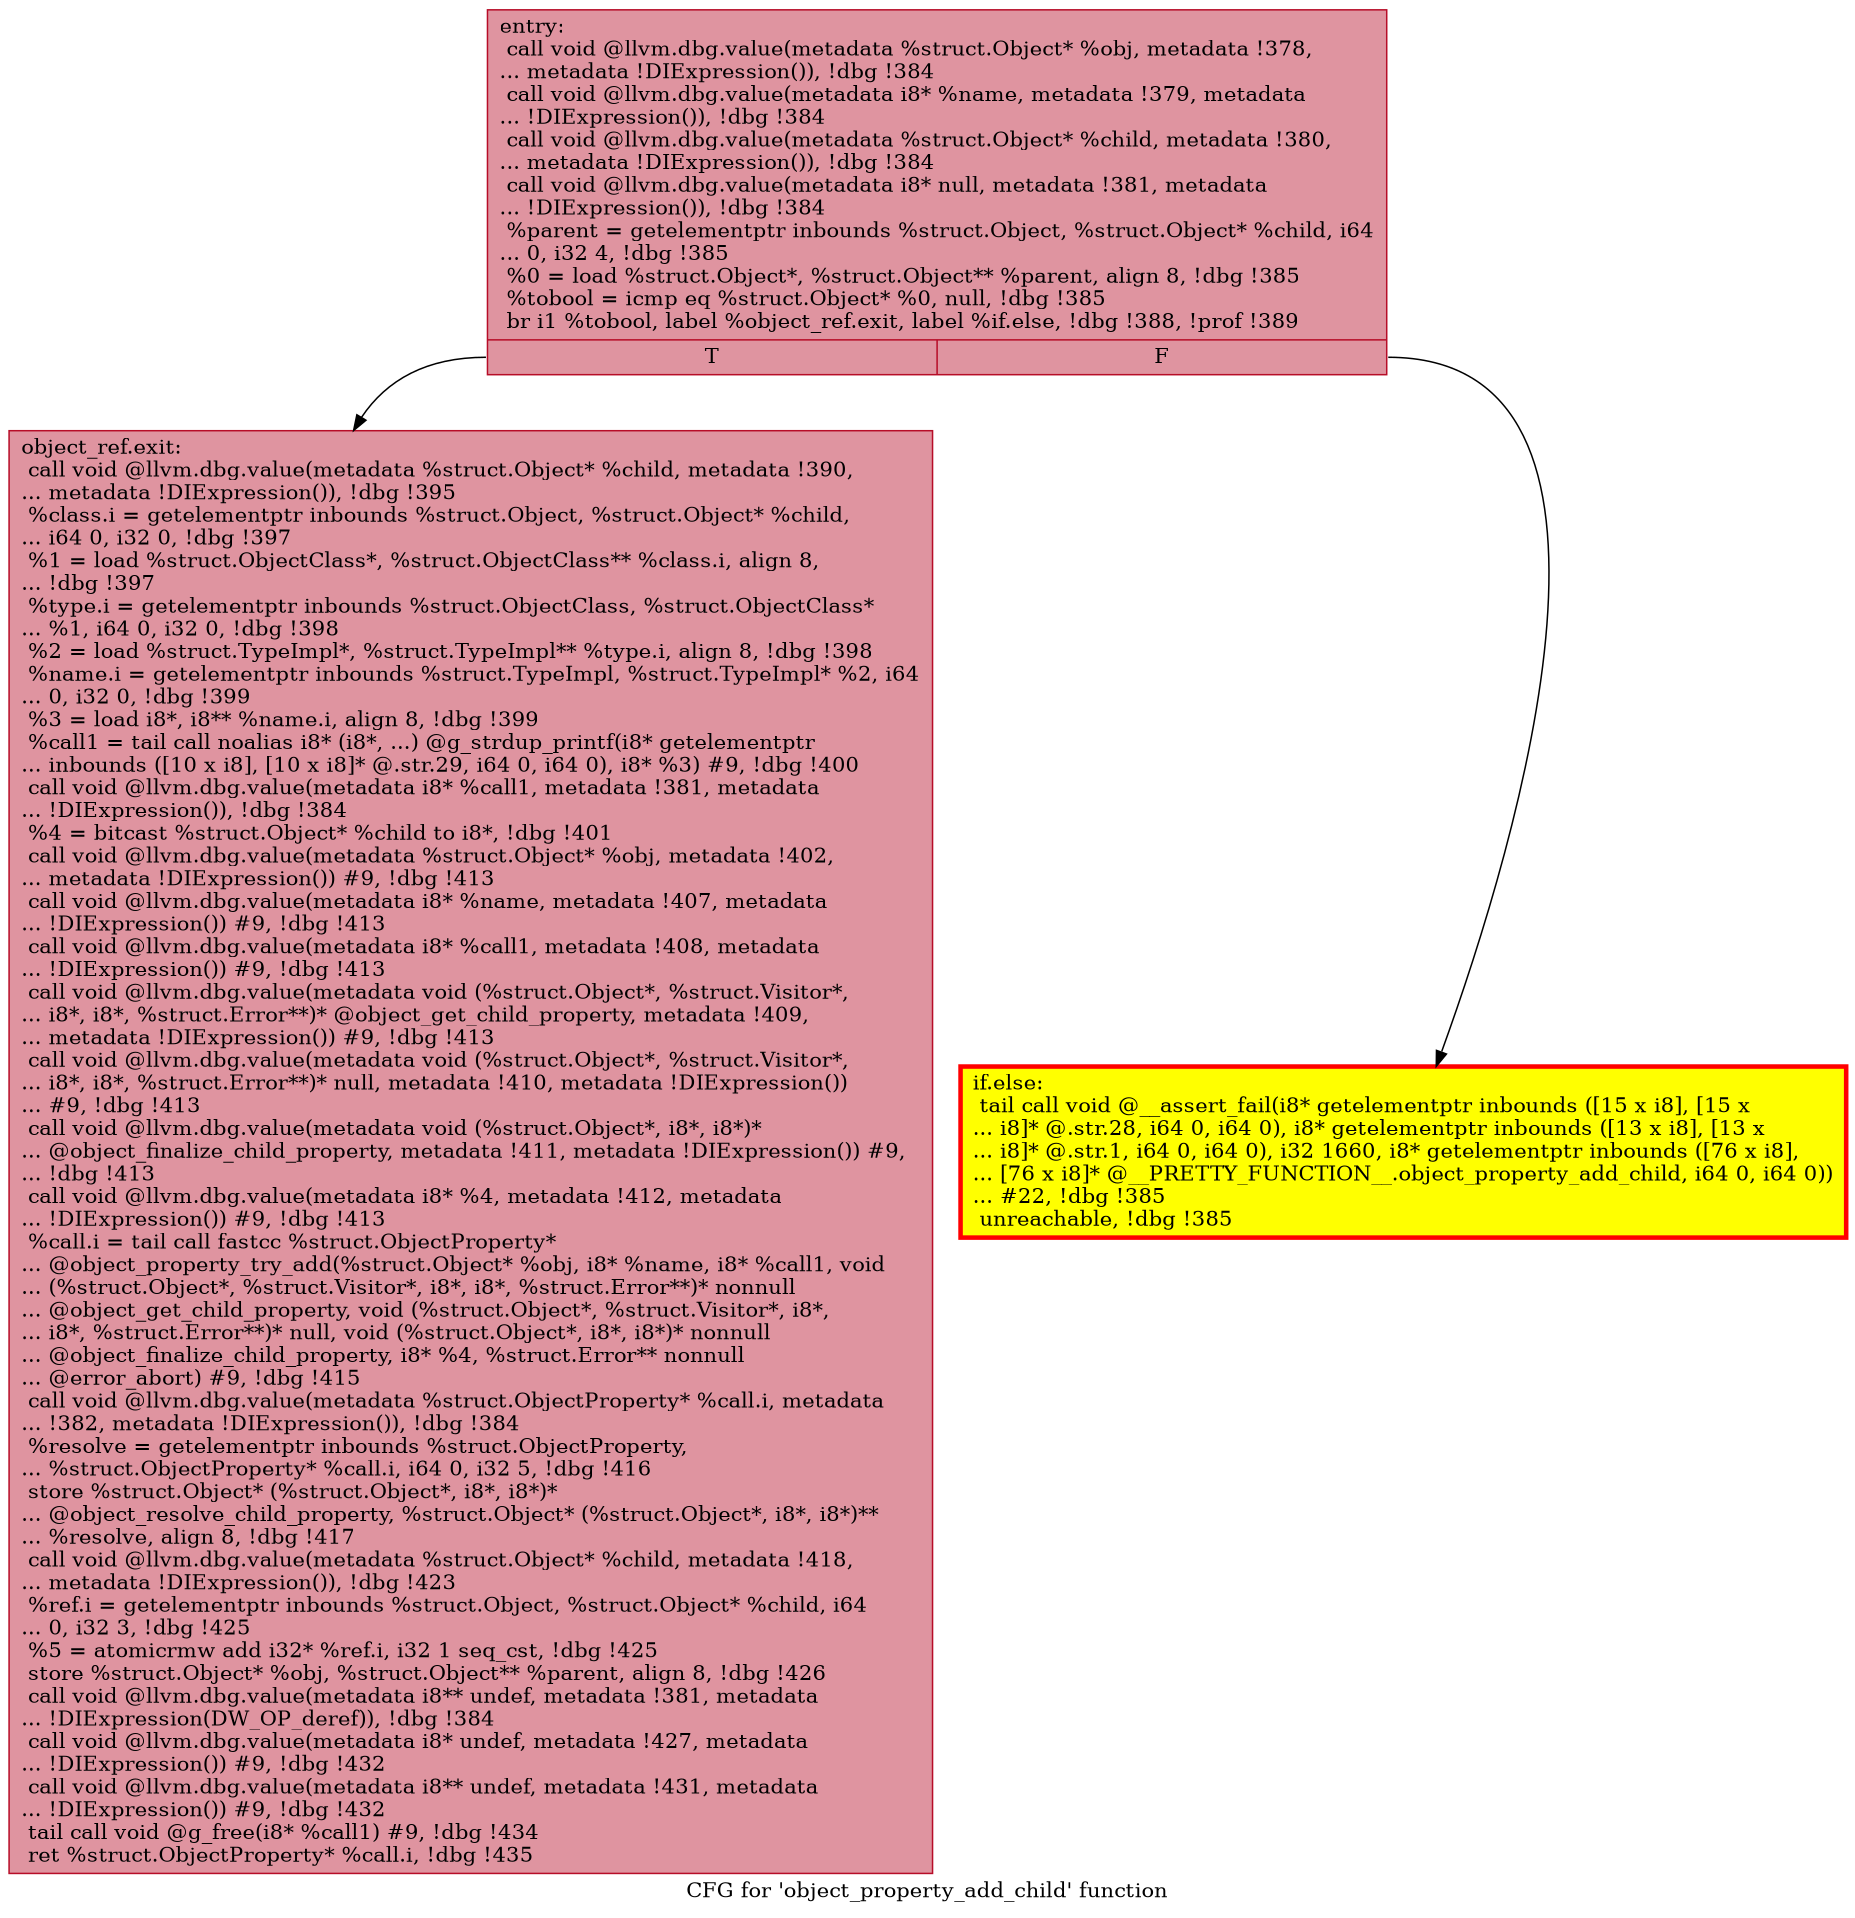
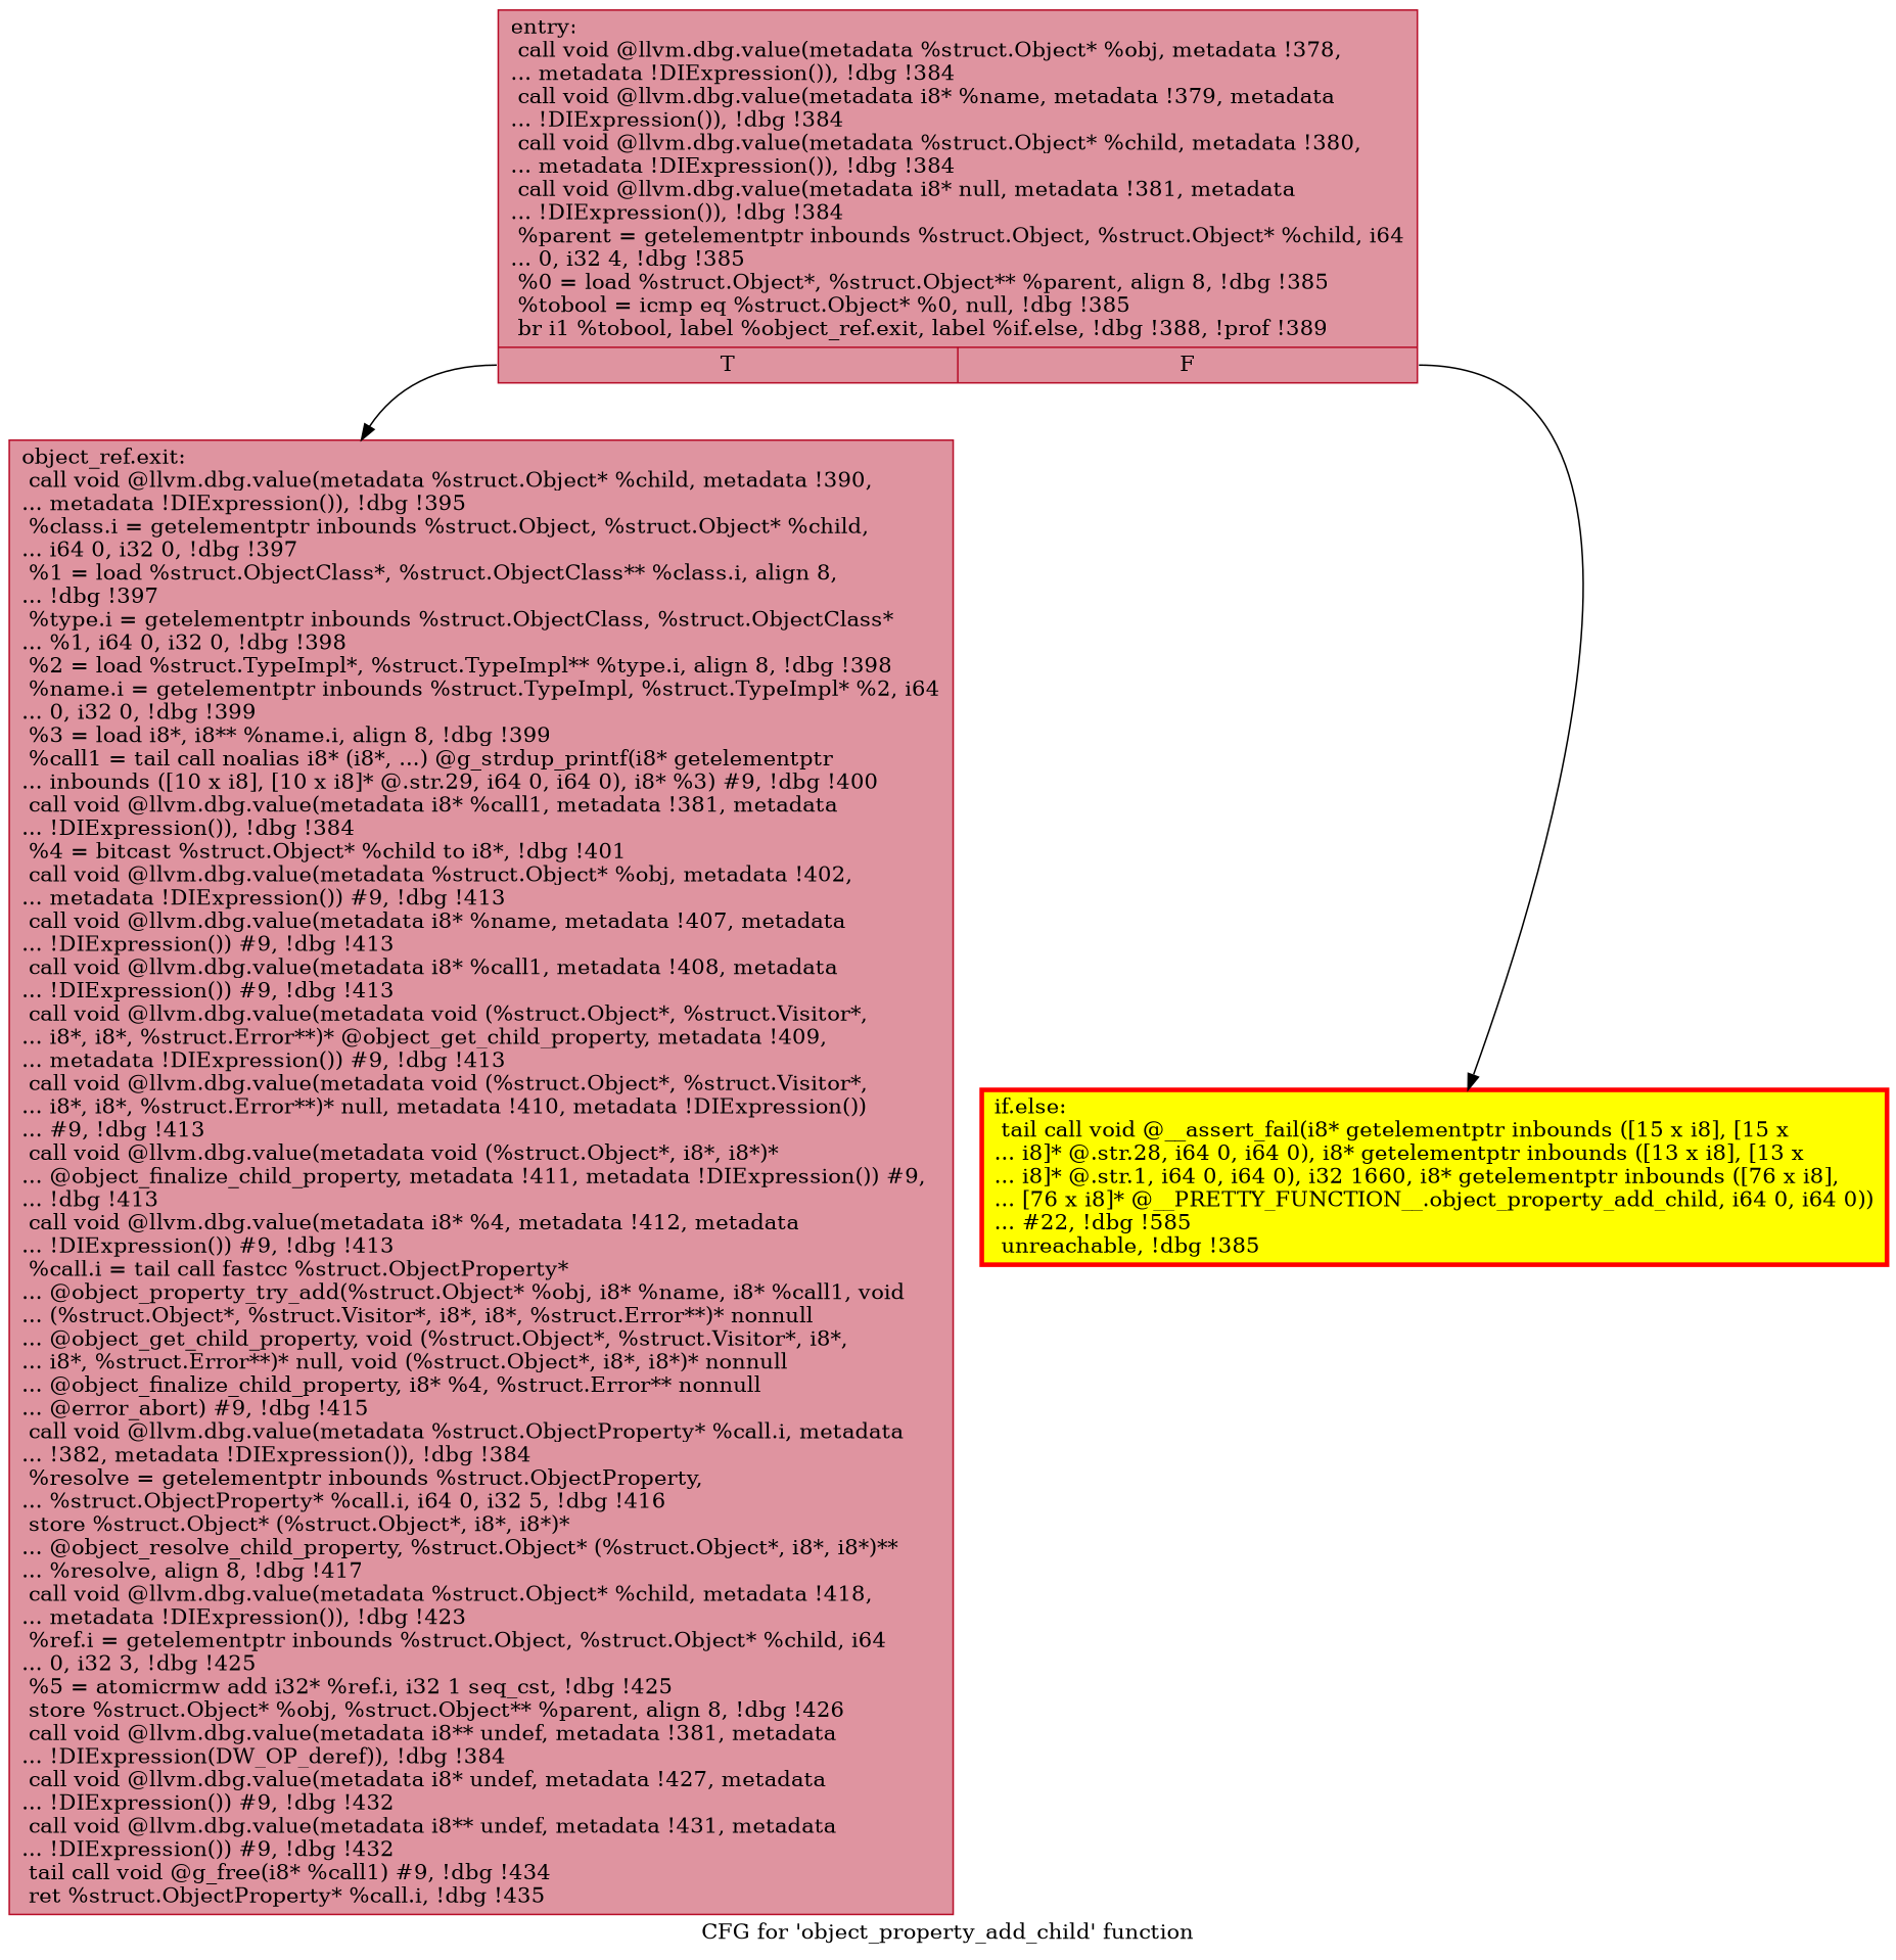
  digraph {
    label="CFG for 'object_property_add_child' function"
    node [color="#b70d28ff" fillcolor="#b70d2870" shape=record style=filled]
    n1 [label="{entry:\l  call void @llvm.dbg.value(metadata %struct.Object* %obj, metadata !378,\l... metadata !DIExpression()), !dbg !384\l  call void @llvm.dbg.value(metadata i8* %name, metadata !379, metadata\l... !DIExpression()), !dbg !384\l  call void @llvm.dbg.value(metadata %struct.Object* %child, metadata !380,\l... metadata !DIExpression()), !dbg !384\l  call void @llvm.dbg.value(metadata i8* null, metadata !381, metadata\l... !DIExpression()), !dbg !384\l  %parent = getelementptr inbounds %struct.Object, %struct.Object* %child, i64\l... 0, i32 4, !dbg !385\l  %0 = load %struct.Object*, %struct.Object** %parent, align 8, !dbg !385\l  %tobool = icmp eq %struct.Object* %0, null, !dbg !385\l  br i1 %tobool, label %object_ref.exit, label %if.else, !dbg !388, !prof !389\l|{<s0>T|<s1>F}}"]
    n2 [label="{object_ref.exit:                                  \l  call void @llvm.dbg.value(metadata %struct.Object* %child, metadata !390,\l... metadata !DIExpression()), !dbg !395\l  %class.i = getelementptr inbounds %struct.Object, %struct.Object* %child,\l... i64 0, i32 0, !dbg !397\l  %1 = load %struct.ObjectClass*, %struct.ObjectClass** %class.i, align 8,\l... !dbg !397\l  %type.i = getelementptr inbounds %struct.ObjectClass, %struct.ObjectClass*\l... %1, i64 0, i32 0, !dbg !398\l  %2 = load %struct.TypeImpl*, %struct.TypeImpl** %type.i, align 8, !dbg !398\l  %name.i = getelementptr inbounds %struct.TypeImpl, %struct.TypeImpl* %2, i64\l... 0, i32 0, !dbg !399\l  %3 = load i8*, i8** %name.i, align 8, !dbg !399\l  %call1 = tail call noalias i8* (i8*, ...) @g_strdup_printf(i8* getelementptr\l... inbounds ([10 x i8], [10 x i8]* @.str.29, i64 0, i64 0), i8* %3) #9, !dbg !400\l  call void @llvm.dbg.value(metadata i8* %call1, metadata !381, metadata\l... !DIExpression()), !dbg !384\l  %4 = bitcast %struct.Object* %child to i8*, !dbg !401\l  call void @llvm.dbg.value(metadata %struct.Object* %obj, metadata !402,\l... metadata !DIExpression()) #9, !dbg !413\l  call void @llvm.dbg.value(metadata i8* %name, metadata !407, metadata\l... !DIExpression()) #9, !dbg !413\l  call void @llvm.dbg.value(metadata i8* %call1, metadata !408, metadata\l... !DIExpression()) #9, !dbg !413\l  call void @llvm.dbg.value(metadata void (%struct.Object*, %struct.Visitor*,\l... i8*, i8*, %struct.Error**)* @object_get_child_property, metadata !409,\l... metadata !DIExpression()) #9, !dbg !413\l  call void @llvm.dbg.value(metadata void (%struct.Object*, %struct.Visitor*,\l... i8*, i8*, %struct.Error**)* null, metadata !410, metadata !DIExpression())\l... #9, !dbg !413\l  call void @llvm.dbg.value(metadata void (%struct.Object*, i8*, i8*)*\l... @object_finalize_child_property, metadata !411, metadata !DIExpression()) #9,\l... !dbg !413\l  call void @llvm.dbg.value(metadata i8* %4, metadata !412, metadata\l... !DIExpression()) #9, !dbg !413\l  %call.i = tail call fastcc %struct.ObjectProperty*\l... @object_property_try_add(%struct.Object* %obj, i8* %name, i8* %call1, void\l... (%struct.Object*, %struct.Visitor*, i8*, i8*, %struct.Error**)* nonnull\l... @object_get_child_property, void (%struct.Object*, %struct.Visitor*, i8*,\l... i8*, %struct.Error**)* null, void (%struct.Object*, i8*, i8*)* nonnull\l... @object_finalize_child_property, i8* %4, %struct.Error** nonnull\l... @error_abort) #9, !dbg !415\l  call void @llvm.dbg.value(metadata %struct.ObjectProperty* %call.i, metadata\l... !382, metadata !DIExpression()), !dbg !384\l  %resolve = getelementptr inbounds %struct.ObjectProperty,\l... %struct.ObjectProperty* %call.i, i64 0, i32 5, !dbg !416\l  store %struct.Object* (%struct.Object*, i8*, i8*)*\l... @object_resolve_child_property, %struct.Object* (%struct.Object*, i8*, i8*)**\l... %resolve, align 8, !dbg !417\l  call void @llvm.dbg.value(metadata %struct.Object* %child, metadata !418,\l... metadata !DIExpression()), !dbg !423\l  %ref.i = getelementptr inbounds %struct.Object, %struct.Object* %child, i64\l... 0, i32 3, !dbg !425\l  %5 = atomicrmw add i32* %ref.i, i32 1 seq_cst, !dbg !425\l  store %struct.Object* %obj, %struct.Object** %parent, align 8, !dbg !426\l  call void @llvm.dbg.value(metadata i8** undef, metadata !381, metadata\l... !DIExpression(DW_OP_deref)), !dbg !384\l  call void @llvm.dbg.value(metadata i8* undef, metadata !427, metadata\l... !DIExpression()) #9, !dbg !432\l  call void @llvm.dbg.value(metadata i8** undef, metadata !431, metadata\l... !DIExpression()) #9, !dbg !432\l  tail call void @g_free(i8* %call1) #9, !dbg !434\l  ret %struct.ObjectProperty* %call.i, !dbg !435\l}"]
-   n3 [color=red fillcolor=yellow label="{if.else:                                          \l  tail call void @__assert_fail(i8* getelementptr inbounds ([15 x i8], [15 x\l... i8]* @.str.28, i64 0, i64 0), i8* getelementptr inbounds ([13 x i8], [13 x\l... i8]* @.str.1, i64 0, i64 0), i32 1660, i8* getelementptr inbounds ([76 x i8],\l... [76 x i8]* @__PRETTY_FUNCTION__.object_property_add_child, i64 0, i64 0))\l... #22, !dbg !385\l  unreachable, !dbg !385\l}" penwidth=3.0]
+   n3 [color=red fillcolor=yellow label="{if.else:                                          \l  tail call void @__assert_fail(i8* getelementptr inbounds ([15 x i8], [15 x\l... i8]* @.str.28, i64 0, i64 0), i8* getelementptr inbounds ([13 x i8], [13 x\l... i8]* @.str.1, i64 0, i64 0), i32 1660, i8* getelementptr inbounds ([76 x i8],\l... [76 x i8]* @__PRETTY_FUNCTION__.object_property_add_child, i64 0, i64 0))\l... #22, !dbg !585\l  unreachable, !dbg !385\l}" penwidth=3.0]
    n1 -> n2 [tailport=s0]
    n1 -> n3 [tailport=s1]
  }
